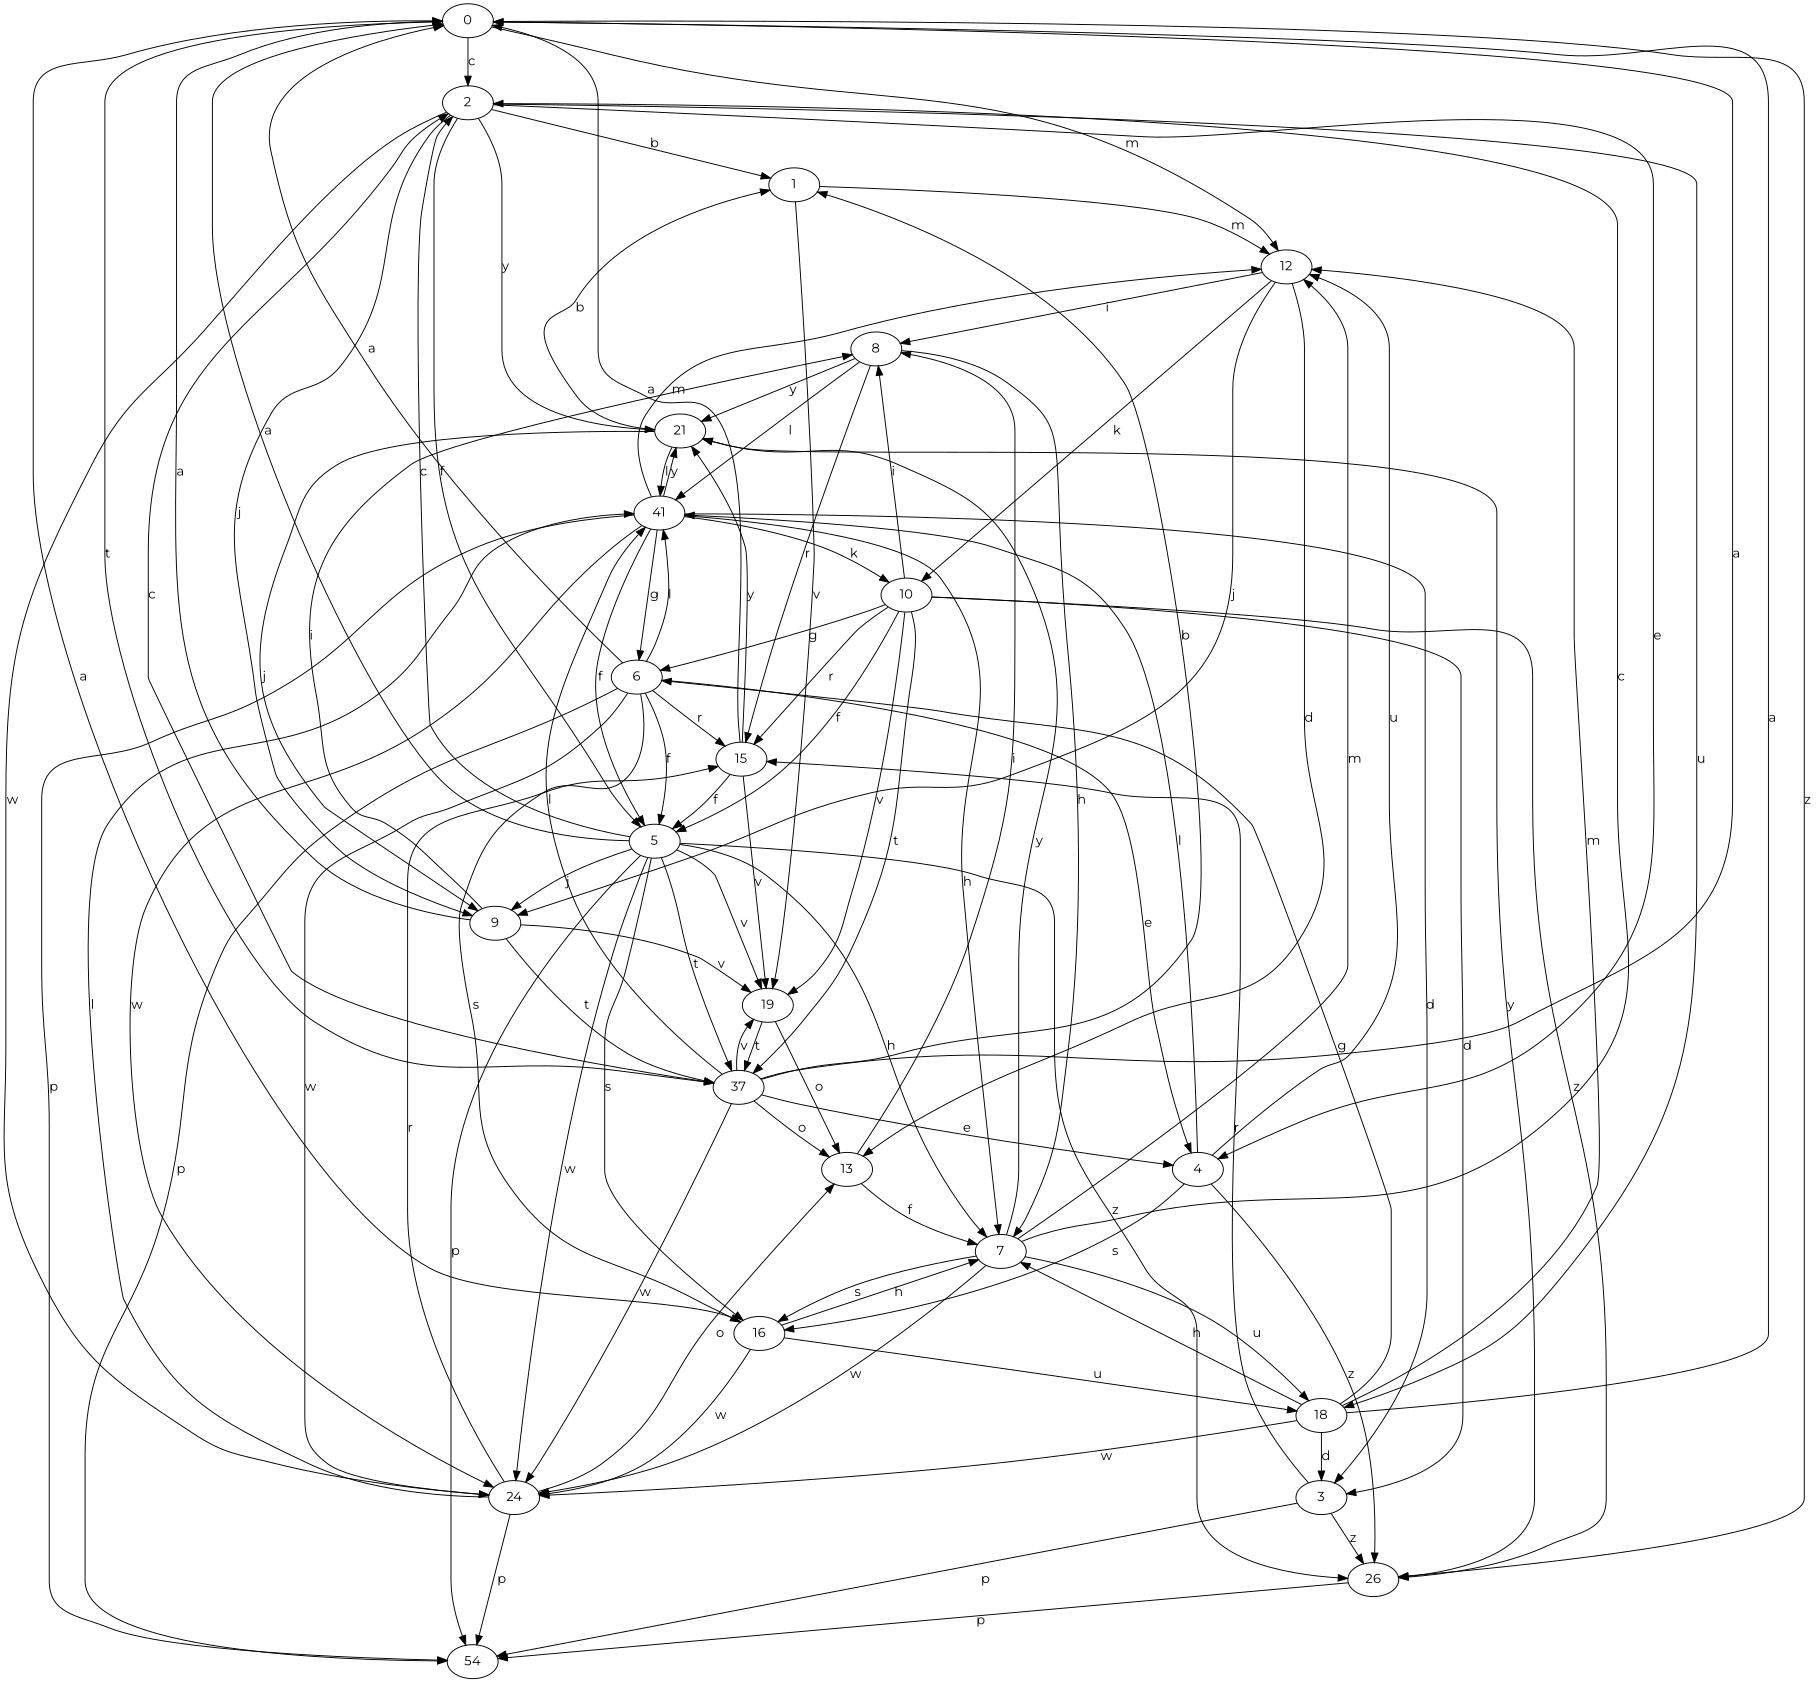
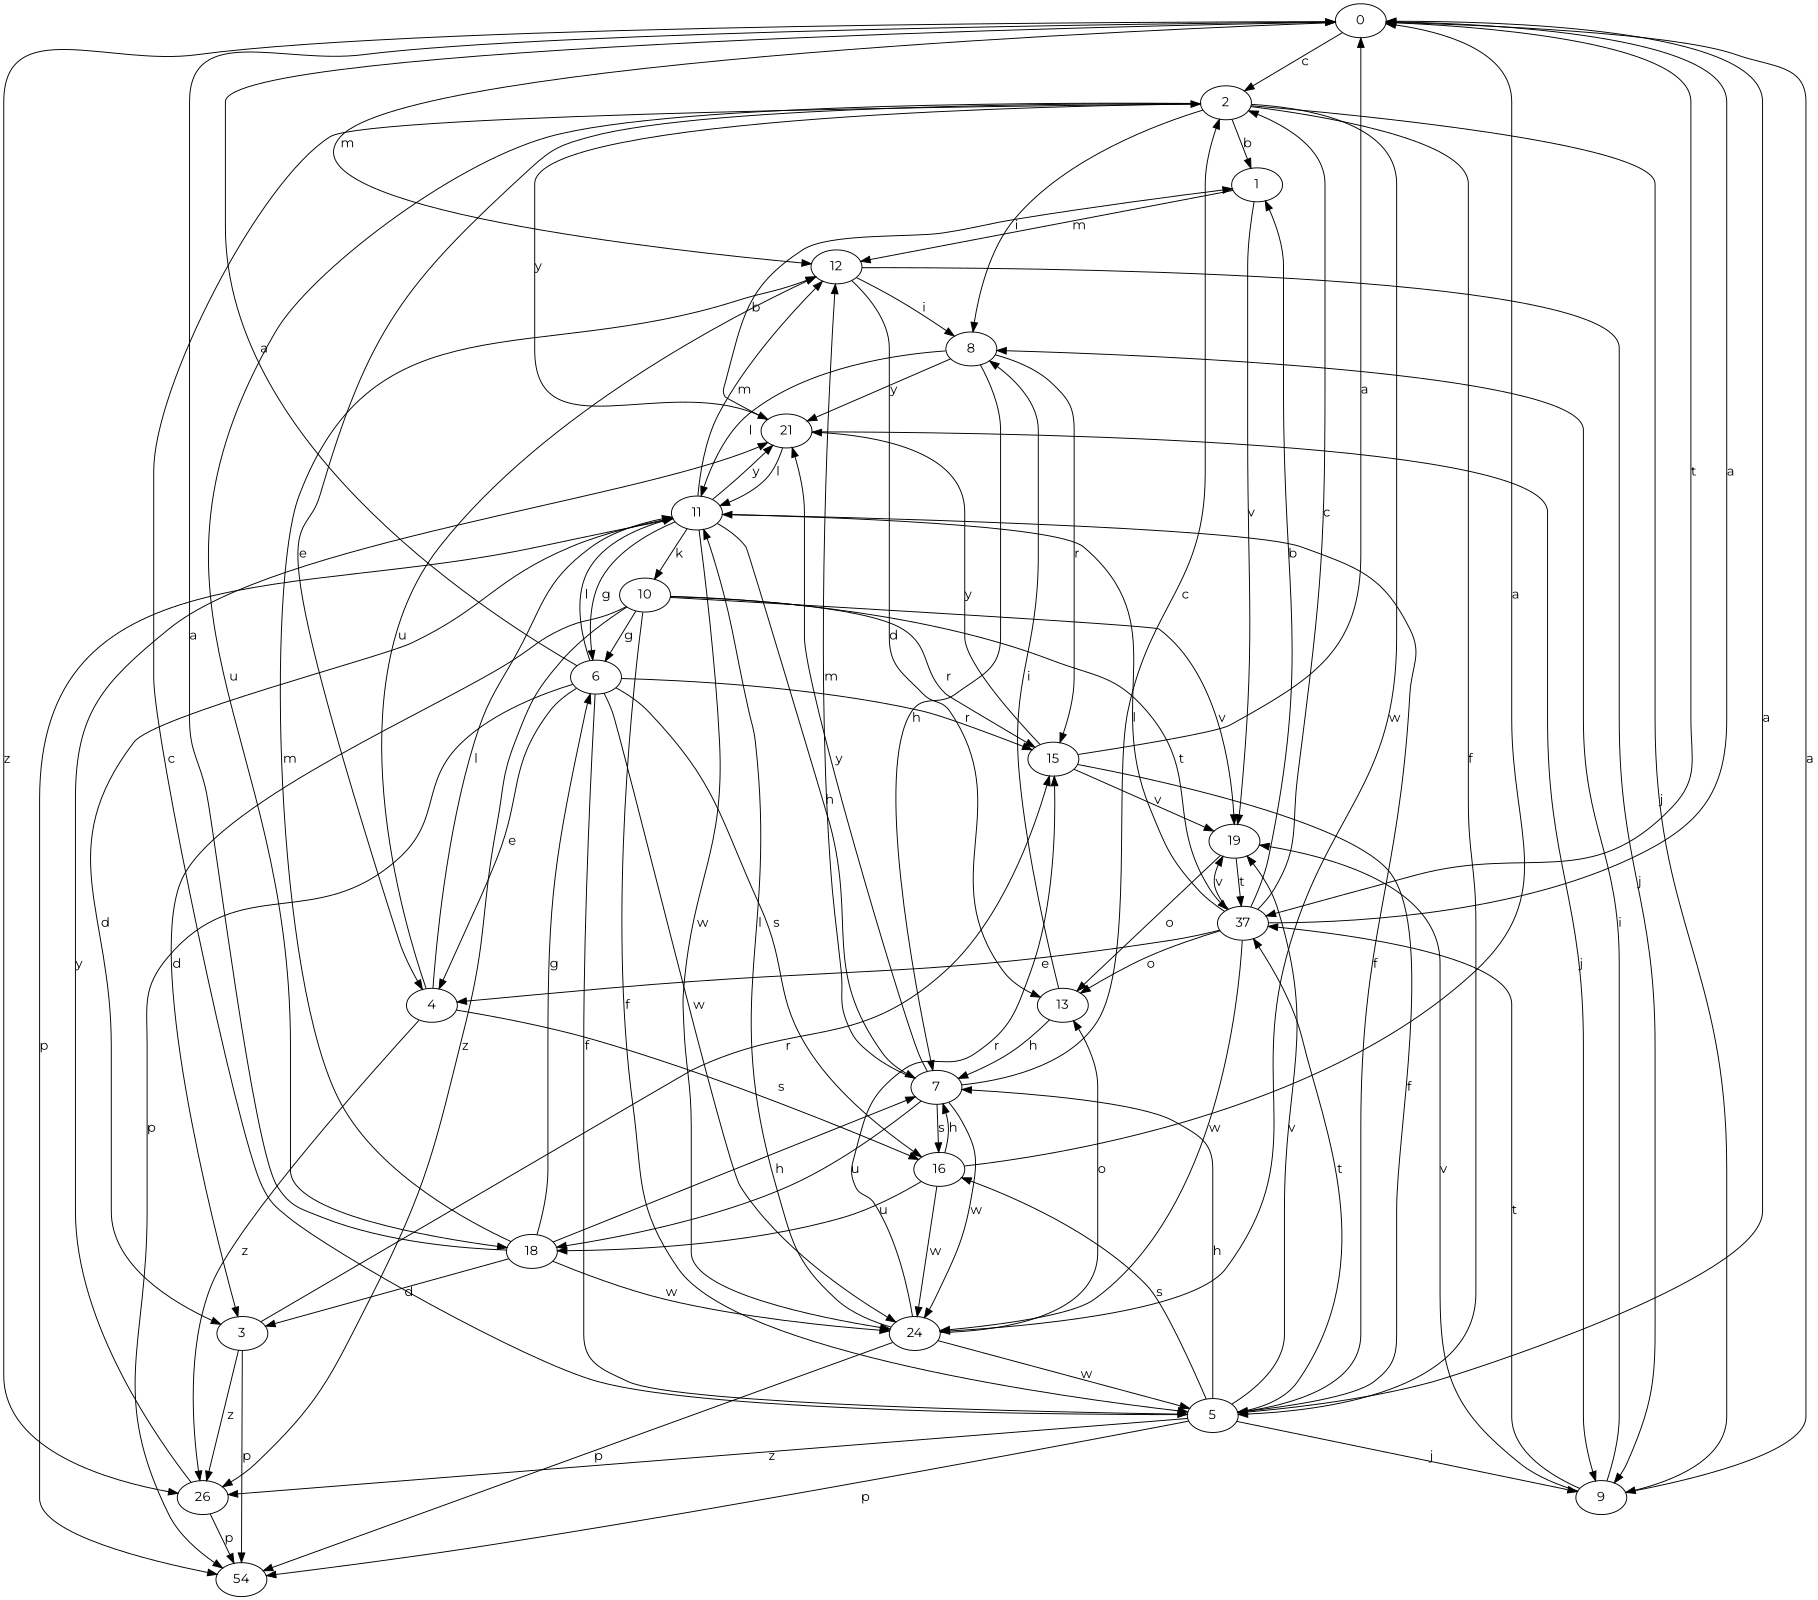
  strict digraph {
    fontname=Montserrat
    node [fontname=Montserrat]
    edge [fontname=Montserrat]
    0
    2
    12
    n4 [label=37]
    26
    1
    4
    5
    8
    9
    18
    n12 [label=24]
    21
    10
    13
    19
-   11 [label=41]
+   11
    n18 [label=54]
    16
    7
    15
    3
    6
    0 -> 2 [label=c]
    0 -> 12 [label=m]
    0 -> n4 [label=t]
    0 -> 26 [label=z]
    2 -> 1 [label=b]
    2 -> 4 [label=e]
    2 -> 5 [label=f]
-   10 -> 8 [label=i]
+   2 -> 8 [label=i]
    2 -> 9 [label=j]
    2 -> 18 [label=u]
    2 -> n12 [label=w]
    2 -> 21 [label=y]
    12 -> 8 [label=i]
    12 -> 9 [label=j]
-   12 -> 10 [label=k]
    12 -> 13 [label=d]
    n4 -> 0 [label=a]
    n4 -> 2 [label=c]
    n4 -> 1 [label=b]
    n4 -> 4 [label=e]
    n4 -> n12 [label=w]
    n4 -> 13 [label=o]
    n4 -> 19 [label=v]
    n4 -> 11 [label=l]
    26 -> 21 [label=y]
    26 -> n18 [label=p]
    1 -> 12 [label=m]
    1 -> 19 [label=v]
    4 -> 12 [label=u]
    4 -> 26 [label=z]
    4 -> 11 [label=l]
    4 -> 16 [label=s]
    5 -> 0 [label=a]
    5 -> 2 [label=c]
    5 -> n4 [label=t]
    5 -> 26 [label=z]
    5 -> 9 [label=j]
-   5 -> n12 [label=w]
+   n12 -> 5 [label=w]
    5 -> 19 [label=v]
    5 -> n18 [label=p]
    5 -> 16 [label=s]
    5 -> 7 [label=h]
    8 -> 21 [label=y]
    8 -> 11 [label=l]
    8 -> 7 [label=h]
    8 -> 15 [label=r]
    9 -> 0 [label=a]
    9 -> n4 [label=t]
    9 -> 8 [label=i]
    9 -> 19 [label=v]
    18 -> 0 [label=a]
    18 -> 12 [label=m]
    18 -> n12 [label=w]
    18 -> 7 [label=h]
    18 -> 3 [label=d]
    18 -> 6 [label=g]
    n12 -> 13 [label=o]
    n12 -> 11 [label=l]
    n12 -> n18 [label=p]
    n12 -> 15 [label=r]
    21 -> 1 [label=b]
    21 -> 9 [label=j]
    21 -> 11 [label=l]
    10 -> n4 [label=t]
    10 -> 26 [label=z]
    10 -> 5 [label=f]
    10 -> 19 [label=v]
    10 -> 15 [label=r]
    10 -> 3 [label=d]
    10 -> 6 [label=g]
    13 -> 8 [label=i]
-   13 -> 7 [label=f]
+   13 -> 7 [label=h]
    19 -> n4 [label=t]
    19 -> 13 [label=o]
    11 -> 12 [label=m]
    11 -> 5 [label=f]
    11 -> n12 [label=w]
    11 -> 21 [label=y]
    11 -> 10 [label=k]
    11 -> n18 [label=p]
    11 -> 7 [label=h]
    11 -> 3 [label=d]
    11 -> 6 [label=g]
    16 -> 0 [label=a]
    16 -> 18 [label=u]
    16 -> n12 [label=w]
    16 -> 7 [label=h]
    7 -> 2 [label=c]
    7 -> 12 [label=m]
    7 -> 18 [label=u]
    7 -> n12 [label=w]
    7 -> 21 [label=y]
    7 -> 16 [label=s]
    15 -> 0 [label=a]
    15 -> 5 [label=f]
    15 -> 21 [label=y]
    15 -> 19 [label=v]
    3 -> 26 [label=z]
    3 -> n18 [label=p]
    3 -> 15 [label=r]
    6 -> 0 [label=a]
    6 -> 4 [label=e]
    6 -> 5 [label=f]
    6 -> n12 [label=w]
    6 -> 11 [label=l]
    6 -> n18 [label=p]
    6 -> 16 [label=s]
    6 -> 15 [label=r]
  }
